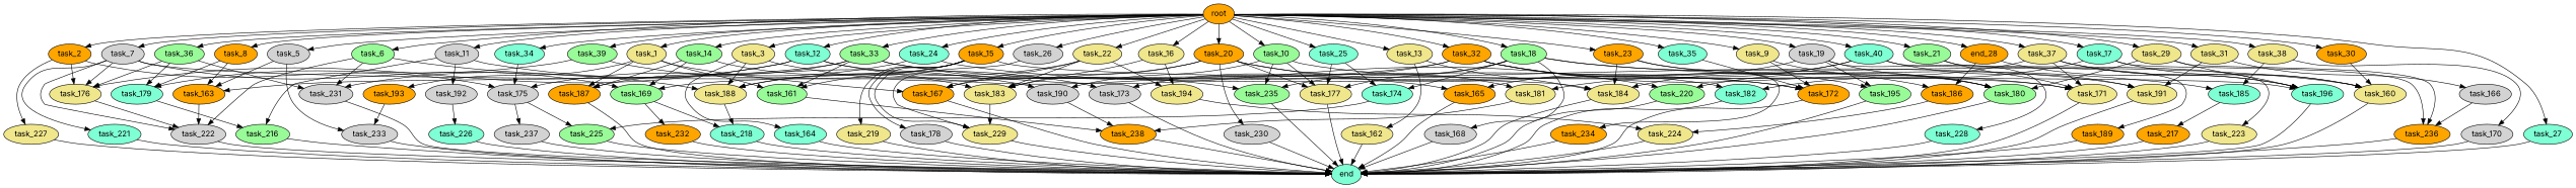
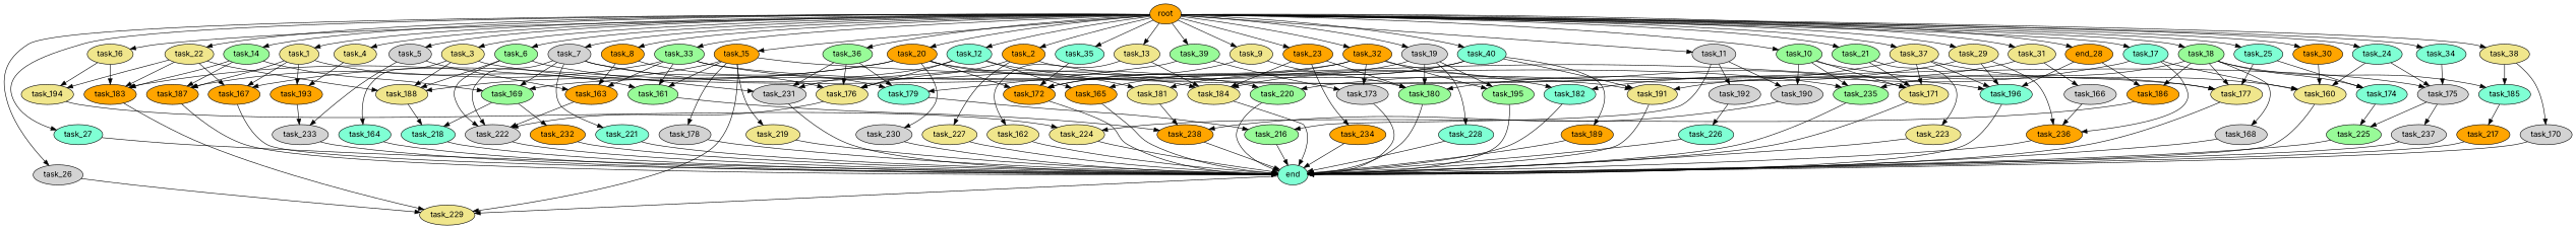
  digraph {
    fontname=Inter
    node [fillcolor=khaki fontname=Inter style=filled]
    edge [fontname=Inter]
    root [fillcolor=orange]
    task_1
    task_2 [fillcolor=orange]
    task_3
+   task_4
    task_5 [fillcolor=lightgrey]
    task_6 [fillcolor=palegreen]
    task_7 [fillcolor=lightgrey]
    task_8 [fillcolor=orange]
    task_9
    task_10 [fillcolor=palegreen]
    task_11 [fillcolor=lightgrey]
    task_12 [fillcolor=aquamarine]
    task_13
    task_14 [fillcolor=palegreen]
    task_15 [fillcolor=orange]
    task_16
    task_17 [fillcolor=aquamarine]
    task_18 [fillcolor=palegreen]
    task_19 [fillcolor=lightgrey]
    task_20 [fillcolor=orange]
    task_21 [fillcolor=palegreen]
    task_22
    task_23 [fillcolor=orange]
    task_24 [fillcolor=aquamarine]
    task_25 [fillcolor=aquamarine]
    task_26 [fillcolor=lightgrey]
    task_27 [fillcolor=aquamarine]
    n29 [fillcolor=orange label=end_28]
    task_29
    task_30 [fillcolor=orange]
    task_31
    task_32 [fillcolor=orange]
    task_33 [fillcolor=palegreen]
    task_34 [fillcolor=aquamarine]
    task_35 [fillcolor=aquamarine]
    task_36 [fillcolor=palegreen]
    task_37
    task_38
    task_39 [fillcolor=palegreen]
    task_40 [fillcolor=aquamarine]
    task_161 [fillcolor=palegreen]
    task_167 [fillcolor=orange]
    task_187 [fillcolor=orange]
    task_193 [fillcolor=orange]
    task_175 [fillcolor=lightgrey]
    task_176
    task_227
    task_164 [fillcolor=aquamarine]
    task_188
    task_235 [fillcolor=palegreen]
    task_163 [fillcolor=orange]
    task_233 [fillcolor=lightgrey]
    task_222 [fillcolor=lightgrey]
    task_231 [fillcolor=lightgrey]
    task_169 [fillcolor=palegreen]
    task_184
    task_221 [fillcolor=aquamarine]
    task_179 [fillcolor=aquamarine]
    task_172 [fillcolor=orange]
    task_180 [fillcolor=palegreen]
    task_171
    task_177
    task_190 [fillcolor=lightgrey]
    task_192 [fillcolor=lightgrey]
    task_216 [fillcolor=palegreen]
    task_165 [fillcolor=orange]
    task_182 [fillcolor=aquamarine]
    task_162
-   task_183
+   task_183 [fillcolor=orange]
    task_178 [fillcolor=lightgrey]
    task_196 [fillcolor=aquamarine]
    task_219
    task_229
    task_194
    task_160
    task_236 [fillcolor=orange]
    task_168 [fillcolor=lightgrey]
    task_174 [fillcolor=aquamarine]
    task_185 [fillcolor=aquamarine]
    task_186 [fillcolor=orange]
    task_195 [fillcolor=palegreen]
    task_228 [fillcolor=aquamarine]
    task_181
    task_230 [fillcolor=lightgrey]
    task_223
    task_234 [fillcolor=orange]
    end [fillcolor=aquamarine]
    task_166 [fillcolor=lightgrey]
    task_191
    task_173 [fillcolor=lightgrey]
    task_220 [fillcolor=palegreen]
    task_170 [fillcolor=lightgrey]
    task_189 [fillcolor=orange]
    task_238 [fillcolor=orange]
    task_225 [fillcolor=palegreen]
    task_237 [fillcolor=lightgrey]
    task_218 [fillcolor=aquamarine]
    task_232 [fillcolor=orange]
    task_226 [fillcolor=aquamarine]
    task_224
    task_217 [fillcolor=orange]
    root -> task_1
    root -> task_2
    root -> task_3
+   root -> task_4
    root -> task_5
    root -> task_6
    root -> task_7
    root -> task_8
    root -> task_9
    root -> task_10
    root -> task_11
    root -> task_12
    root -> task_13
    root -> task_14
    root -> task_15
    root -> task_16
    root -> task_17
    root -> task_18
    root -> task_19
    root -> task_20
    root -> task_21
    root -> task_22
    root -> task_23
    root -> task_24
    root -> task_25
    root -> task_26
    root -> task_27
    root -> n29
    root -> task_29
    root -> task_30
    root -> task_31
    root -> task_32
    root -> task_33
    root -> task_34
    root -> task_35
    root -> task_36
    root -> task_37
    root -> task_38
    root -> task_39
    root -> task_40
    task_1 -> task_161
    task_1 -> task_167
    task_1 -> task_187
    task_1 -> task_193
    task_2 -> task_175
    task_2 -> task_176
    task_2 -> task_227
    task_3 -> task_164
    task_3 -> task_188
    task_3 -> task_235
+   task_4 -> task_193
    task_5 -> task_163
    task_5 -> task_233
    task_6 -> task_188
    task_6 -> task_222
    task_6 -> task_231
    task_7 -> task_176
    task_7 -> task_222
    task_7 -> task_169
    task_7 -> task_184
    task_7 -> task_221
    task_8 -> task_163
    task_8 -> task_179
    task_9 -> task_172
    task_9 -> task_180
    task_10 -> task_235
    task_10 -> task_171
    task_10 -> task_177
    task_10 -> task_190
    task_11 -> task_190
    task_11 -> task_192
    task_11 -> task_216
    task_12 -> task_176
    task_12 -> task_231
    task_12 -> task_165
    task_12 -> task_182
    task_13 -> task_184
    task_13 -> task_162
    task_14 -> task_187
    task_14 -> task_169
    task_14 -> task_183
    task_15 -> task_161
    task_15 -> task_188
    task_15 -> task_178
    task_15 -> task_196
    task_15 -> task_219
    task_15 -> task_229
    task_16 -> task_183
    task_16 -> task_194
    task_17 -> task_182
    task_17 -> task_160
    task_17 -> task_236
    task_18 -> task_235
    task_18 -> task_177
    task_18 -> task_168
    task_18 -> task_174
    task_18 -> task_185
    task_18 -> task_186
    task_19 -> task_180
    task_19 -> task_165
    task_19 -> task_195
    task_19 -> task_228
    task_20 -> task_167
    task_20 -> task_172
    task_20 -> task_177
    task_20 -> task_183
    task_20 -> task_181
    task_20 -> task_230
    task_21 -> task_171
    task_21 -> task_223
    task_22 -> task_167
    task_22 -> task_188
    task_22 -> task_183
    task_22 -> task_194
    task_23 -> task_184
    task_23 -> task_180
    task_23 -> task_234
    task_24 -> task_175
    task_24 -> task_160
    task_25 -> task_177
    task_25 -> task_174
    task_26 -> task_229
    task_27 -> end
    n29 -> task_196
    n29 -> task_186
    task_29 -> task_180
    task_29 -> task_196
    task_29 -> task_236
    task_30 -> task_160
    task_31 -> task_166
    task_31 -> task_191
    task_32 -> task_169
    task_32 -> task_172
    task_32 -> task_171
    task_32 -> task_195
    task_32 -> task_173
    task_33 -> task_161
    task_33 -> task_187
    task_33 -> task_163
    task_33 -> task_191
    task_33 -> task_220
    task_34 -> task_175
    task_35 -> task_172
    task_36 -> task_176
    task_36 -> task_231
    task_36 -> task_179
    task_37 -> task_171
    task_37 -> task_196
    task_37 -> task_160
    task_37 -> task_220
    task_38 -> task_185
    task_38 -> task_170
    task_39 -> task_179
    task_39 -> task_173
    task_40 -> task_184
    task_40 -> task_181
    task_40 -> task_191
    task_40 -> task_189
    task_161 -> task_238
    task_167 -> end
    task_187 -> end
    task_193 -> task_233
    task_175 -> task_225
    task_175 -> task_237
    task_176 -> task_222
    task_227 -> end
    task_164 -> end
    task_188 -> task_218
    task_235 -> end
    task_163 -> task_222
    task_233 -> end
    task_222 -> end
    task_231 -> end
    task_169 -> task_218
    task_169 -> task_232
    task_184 -> end
    task_221 -> end
    task_179 -> task_216
    task_172 -> end
    task_180 -> end
    task_171 -> end
    task_177 -> end
    task_190 -> task_238
    task_192 -> task_226
    task_216 -> end
    task_165 -> end
    task_182 -> end
    task_162 -> end
    task_183 -> task_229
    task_178 -> end
    task_196 -> end
    task_219 -> end
-   task_229 -> end
+   end -> task_229
    task_194 -> task_224
    task_160 -> end
    task_236 -> end
    task_168 -> end
    task_174 -> task_225
    task_185 -> task_217
    task_186 -> task_224
    task_195 -> end
    task_228 -> end
    task_181 -> task_238
    task_230 -> end
    task_223 -> end
    task_234 -> end
    task_166 -> task_236
    task_191 -> end
    task_173 -> end
    task_220 -> end
    task_170 -> end
    task_189 -> end
    task_238 -> end
    task_225 -> end
    task_237 -> end
    task_218 -> end
    task_232 -> end
    task_226 -> end
    task_224 -> end
    task_217 -> end
  }
